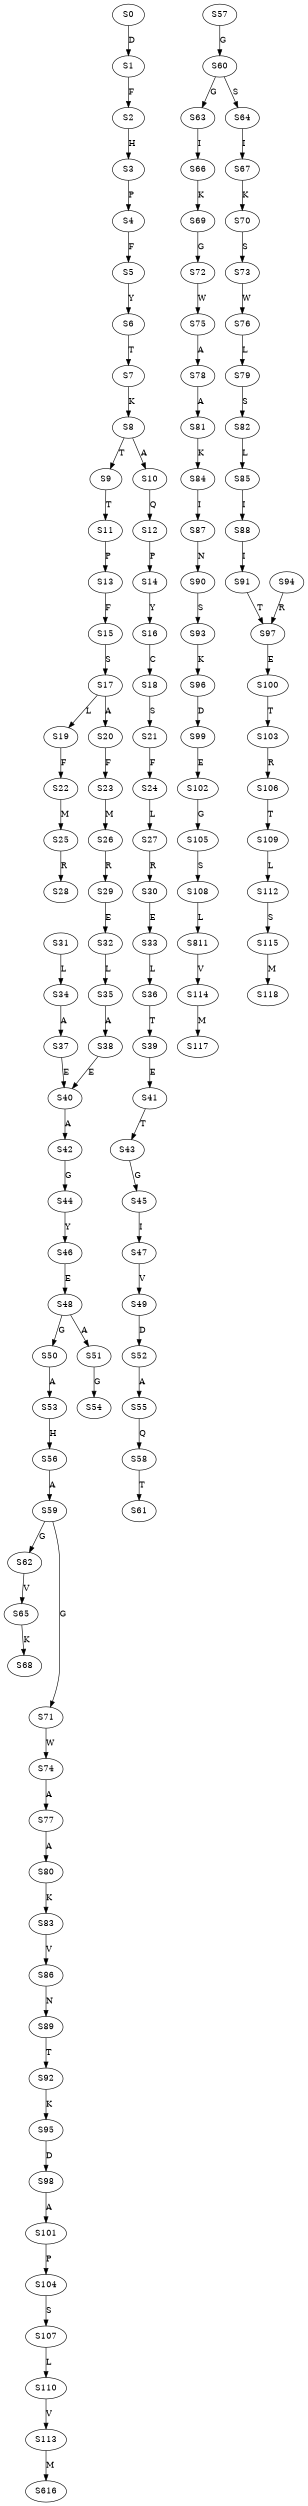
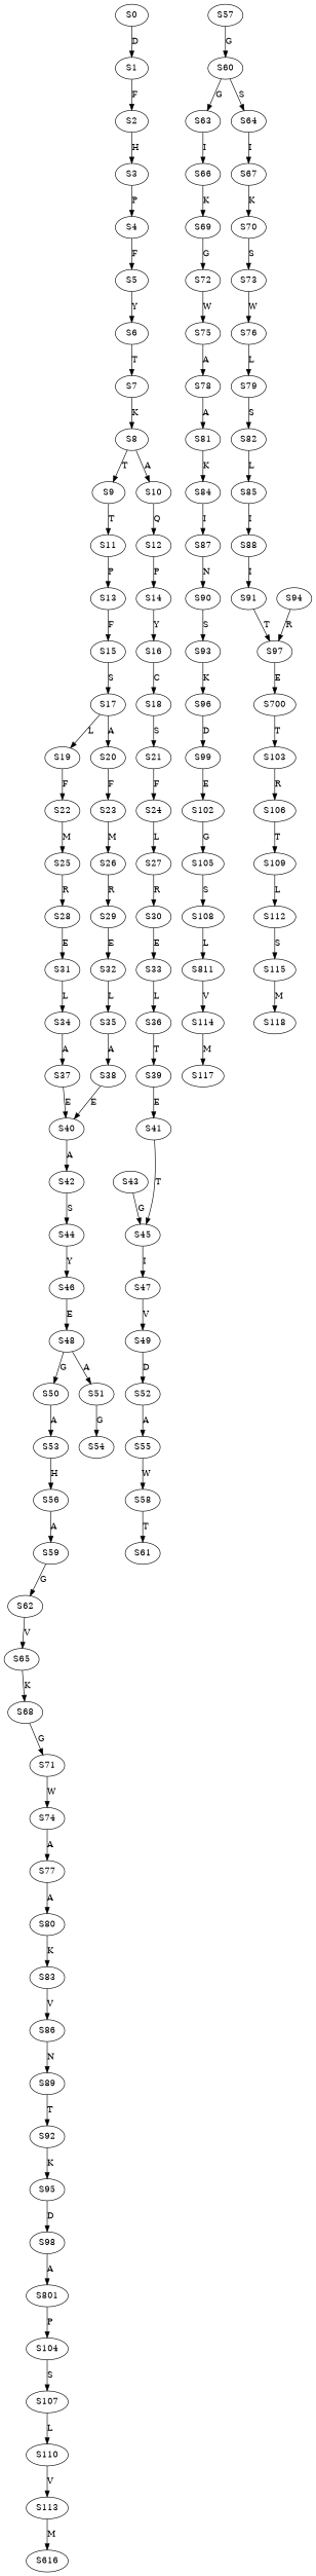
  strict digraph {
    S0
    S1
    S2
    S3
    S4
    S5
    S6
    S7
    S8
    S9
    S10
    S11
    S12
    S13
    S14
    S15
    S16
    S17
    S18
    S19
    S20
    S21
    S22
    S23
    S24
    S25
    S26
    S27
    S28
    S29
    S30
    S31
    S32
    S33
    S34
    S35
    S36
    S37
    S38
    S39
    S40
    S41
    S42
    S43
    S44
    S45
    S46
    S47
    S48
    S49
    S50
    S51
    S52
    S53
    S54
    S55
    S56
    S58
    S59
    S57
    S60
    S61
    S62
    S63
    S64
    S65
    S66
    S67
    S68
    S69
    S70
    S71
    S72
    S73
    S74
    S75
    S76
    S77
    S78
    S79
    S80
    S81
    S82
    S83
    S84
    S85
    S86
    S87
    S88
    S89
    S90
    S91
    S92
    S93
    S97
    S95
    S96
    S94
    S98
    S99
-   S100
-   S101
+   S100 [label=S700]
+   S101 [label=S801]
    S102
    S103
    S104
    S105
    S106
    S107
    S108
    S109
    S110
    n112 [label=S811]
    S112
    S113
    S114
    S115
    n117 [label=S616]
    S117
    S118
    S0 -> S1 [label=D]
    S1 -> S2 [label=F]
    S2 -> S3 [label=H]
    S3 -> S4 [label=P]
    S4 -> S5 [label=F]
    S5 -> S6 [label=Y]
    S6 -> S7 [label=T]
    S7 -> S8 [label=K]
    S8 -> S9 [label=T]
    S8 -> S10 [label=A]
    S9 -> S11 [label=T]
    S10 -> S12 [label=Q]
    S11 -> S13 [label=P]
    S12 -> S14 [label=P]
    S13 -> S15 [label=F]
    S14 -> S16 [label=Y]
    S15 -> S17 [label=S]
    S16 -> S18 [label=C]
    S17 -> S19 [label=L]
    S17 -> S20 [label=A]
    S18 -> S21 [label=S]
    S19 -> S22 [label=F]
    S20 -> S23 [label=F]
    S21 -> S24 [label=F]
    S22 -> S25 [label=M]
    S23 -> S26 [label=M]
    S24 -> S27 [label=L]
    S25 -> S28 [label=R]
    S26 -> S29 [label=R]
    S27 -> S30 [label=R]
+   S28 -> S31 [label=E]
    S29 -> S32 [label=E]
    S30 -> S33 [label=E]
    S31 -> S34 [label=L]
    S32 -> S35 [label=L]
    S33 -> S36 [label=L]
    S34 -> S37 [label=A]
    S35 -> S38 [label=A]
    S36 -> S39 [label=T]
    S37 -> S40 [label=E]
    S38 -> S40 [label=E]
    S39 -> S41 [label=E]
    S40 -> S42 [label=A]
-   S41 -> S43 [label=T]
-   S42 -> S44 [label=G]
+   S41 -> S45 [label=T]
+   S42 -> S44 [label=S]
    S43 -> S45 [label=G]
    S44 -> S46 [label=Y]
    S45 -> S47 [label=I]
    S46 -> S48 [label=E]
    S47 -> S49 [label=V]
    S48 -> S50 [label=G]
    S48 -> S51 [label=A]
    S49 -> S52 [label=D]
    S50 -> S53 [label=A]
    S51 -> S54 [label=G]
    S52 -> S55 [label=A]
    S53 -> S56 [label=H]
-   S55 -> S58 [label=Q]
+   S55 -> S58 [label=W]
    S56 -> S59 [label=A]
    S58 -> S61 [label=T]
    S59 -> S62 [label=G]
    S57 -> S60 [label=G]
    S60 -> S63 [label=G]
    S60 -> S64 [label=S]
    S62 -> S65 [label=V]
    S63 -> S66 [label=I]
    S64 -> S67 [label=I]
    S65 -> S68 [label=K]
    S66 -> S69 [label=K]
    S67 -> S70 [label=K]
-   S59 -> S71 [label=G]
+   S68 -> S71 [label=G]
    S69 -> S72 [label=G]
    S70 -> S73 [label=S]
    S71 -> S74 [label=W]
    S72 -> S75 [label=W]
    S73 -> S76 [label=W]
    S74 -> S77 [label=A]
    S75 -> S78 [label=A]
    S76 -> S79 [label=L]
    S77 -> S80 [label=A]
    S78 -> S81 [label=A]
    S79 -> S82 [label=S]
    S80 -> S83 [label=K]
    S81 -> S84 [label=K]
    S82 -> S85 [label=L]
    S83 -> S86 [label=V]
    S84 -> S87 [label=I]
    S85 -> S88 [label=I]
    S86 -> S89 [label=N]
    S87 -> S90 [label=N]
    S88 -> S91 [label=I]
    S89 -> S92 [label=T]
    S90 -> S93 [label=S]
    S91 -> S97 [label=T]
    S92 -> S95 [label=K]
    S93 -> S96 [label=K]
    S97 -> S100 [label=E]
    S95 -> S98 [label=D]
    S96 -> S99 [label=D]
    S94 -> S97 [label=R]
    S98 -> S101 [label=A]
    S99 -> S102 [label=E]
    S100 -> S103 [label=T]
    S101 -> S104 [label=P]
    S102 -> S105 [label=G]
    S103 -> S106 [label=R]
    S104 -> S107 [label=S]
    S105 -> S108 [label=S]
    S106 -> S109 [label=T]
    S107 -> S110 [label=L]
    S108 -> n112 [label=L]
    S109 -> S112 [label=L]
    S110 -> S113 [label=V]
    n112 -> S114 [label=V]
    S112 -> S115 [label=S]
    S113 -> n117 [label=M]
    S114 -> S117 [label=M]
    S115 -> S118 [label=M]
  }
